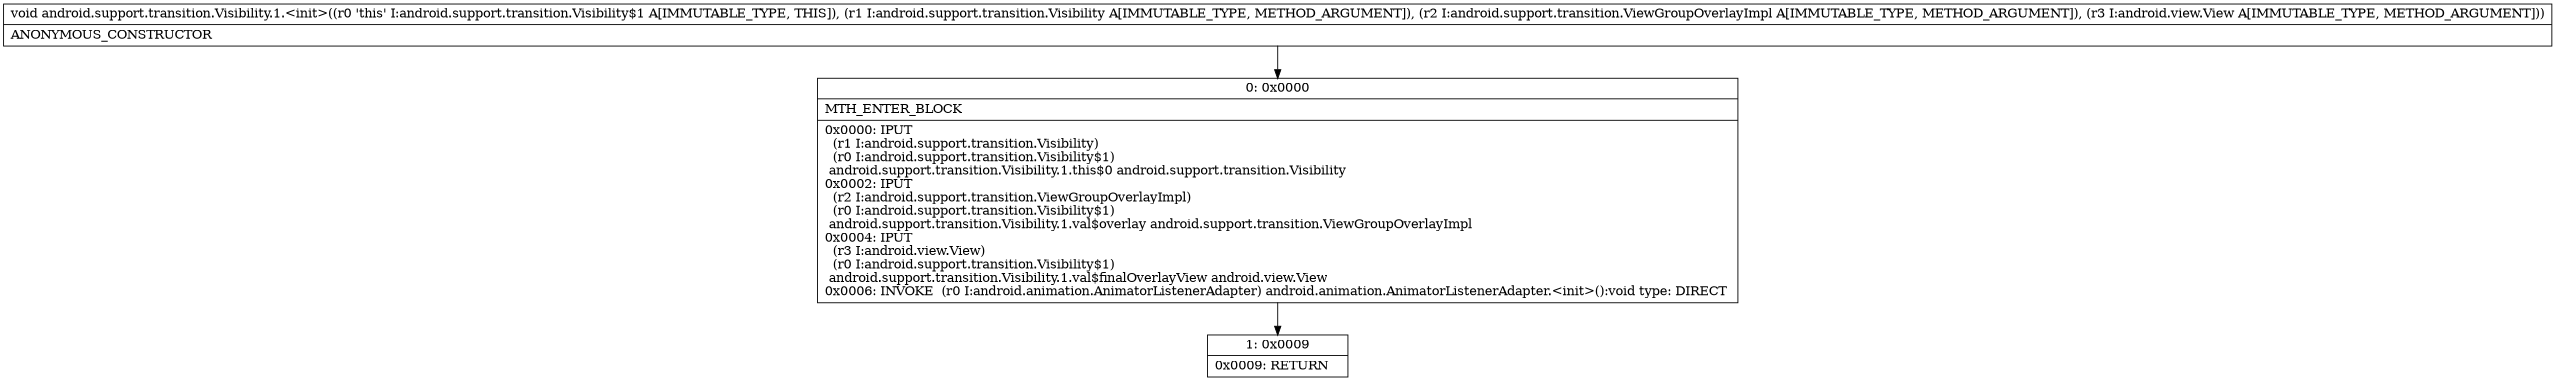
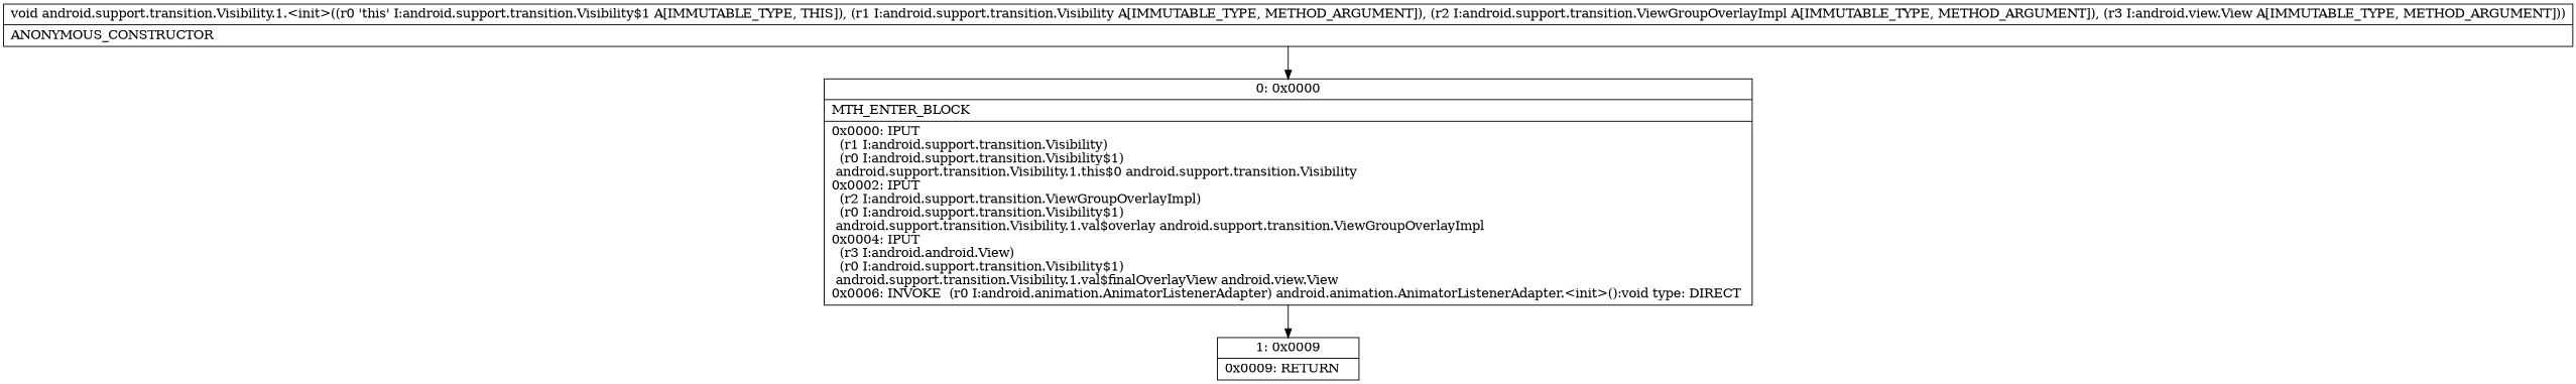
  digraph {
    node [shape=record]
-   n1 [label="{0\:\ 0x0000|MTH_ENTER_BLOCK\l|0x0000: IPUT  \l  (r1 I:android.support.transition.Visibility)\l  (r0 I:android.support.transition.Visibility$1)\l android.support.transition.Visibility.1.this$0 android.support.transition.Visibility \l0x0002: IPUT  \l  (r2 I:android.support.transition.ViewGroupOverlayImpl)\l  (r0 I:android.support.transition.Visibility$1)\l android.support.transition.Visibility.1.val$overlay android.support.transition.ViewGroupOverlayImpl \l0x0004: IPUT  \l  (r3 I:android.view.View)\l  (r0 I:android.support.transition.Visibility$1)\l android.support.transition.Visibility.1.val$finalOverlayView android.view.View \l0x0006: INVOKE  (r0 I:android.animation.AnimatorListenerAdapter) android.animation.AnimatorListenerAdapter.\<init\>():void type: DIRECT \l}"]
+   n1 [label="{0\:\ 0x0000|MTH_ENTER_BLOCK\l|0x0000: IPUT  \l  (r1 I:android.support.transition.Visibility)\l  (r0 I:android.support.transition.Visibility$1)\l android.support.transition.Visibility.1.this$0 android.support.transition.Visibility \l0x0002: IPUT  \l  (r2 I:android.support.transition.ViewGroupOverlayImpl)\l  (r0 I:android.support.transition.Visibility$1)\l android.support.transition.Visibility.1.val$overlay android.support.transition.ViewGroupOverlayImpl \l0x0004: IPUT  \l  (r3 I:android.android.View)\l  (r0 I:android.support.transition.Visibility$1)\l android.support.transition.Visibility.1.val$finalOverlayView android.view.View \l0x0006: INVOKE  (r0 I:android.animation.AnimatorListenerAdapter) android.animation.AnimatorListenerAdapter.\<init\>():void type: DIRECT \l}"]
    n2 [label="{1\:\ 0x0009|0x0009: RETURN   \l}"]
    n3 [label="{void android.support.transition.Visibility.1.\<init\>((r0 'this' I:android.support.transition.Visibility$1 A[IMMUTABLE_TYPE, THIS]), (r1 I:android.support.transition.Visibility A[IMMUTABLE_TYPE, METHOD_ARGUMENT]), (r2 I:android.support.transition.ViewGroupOverlayImpl A[IMMUTABLE_TYPE, METHOD_ARGUMENT]), (r3 I:android.view.View A[IMMUTABLE_TYPE, METHOD_ARGUMENT]))  | ANONYMOUS_CONSTRUCTOR\l}"]
    n1 -> n2
    n3 -> n1
  }
